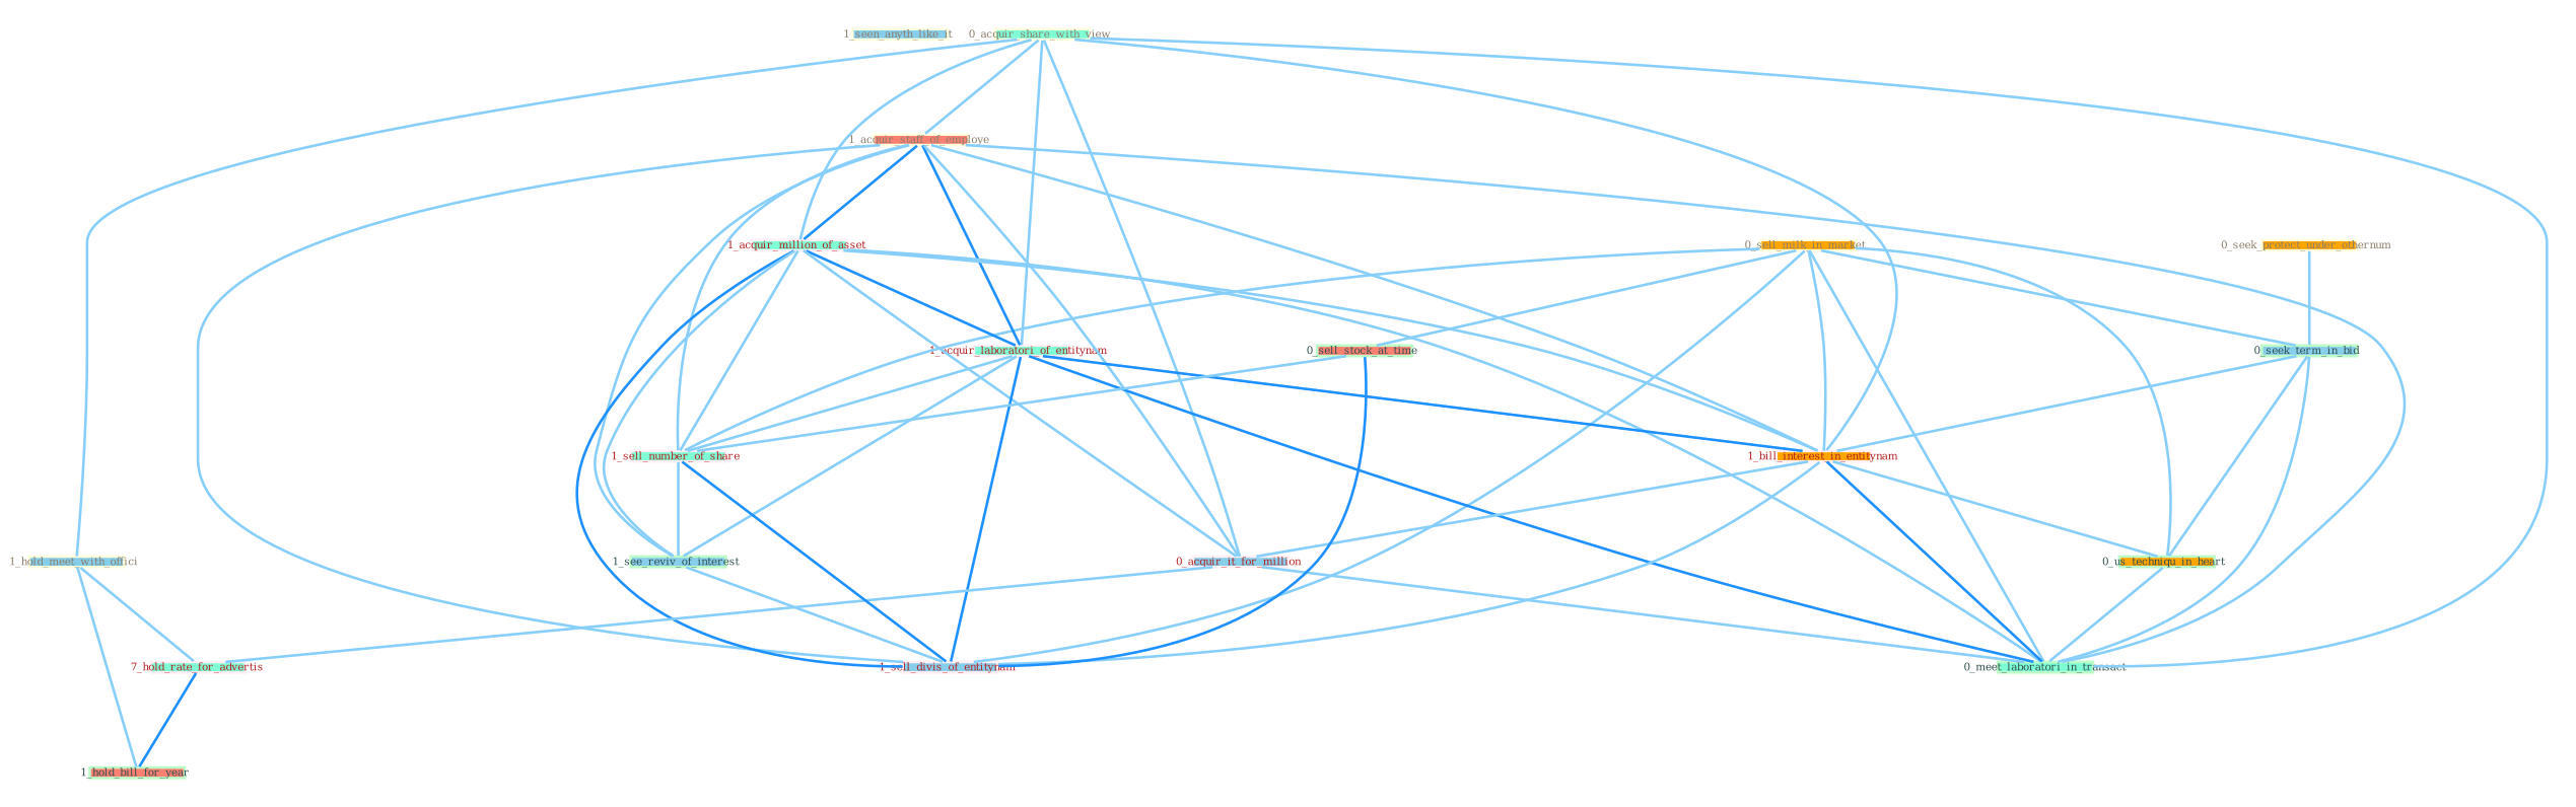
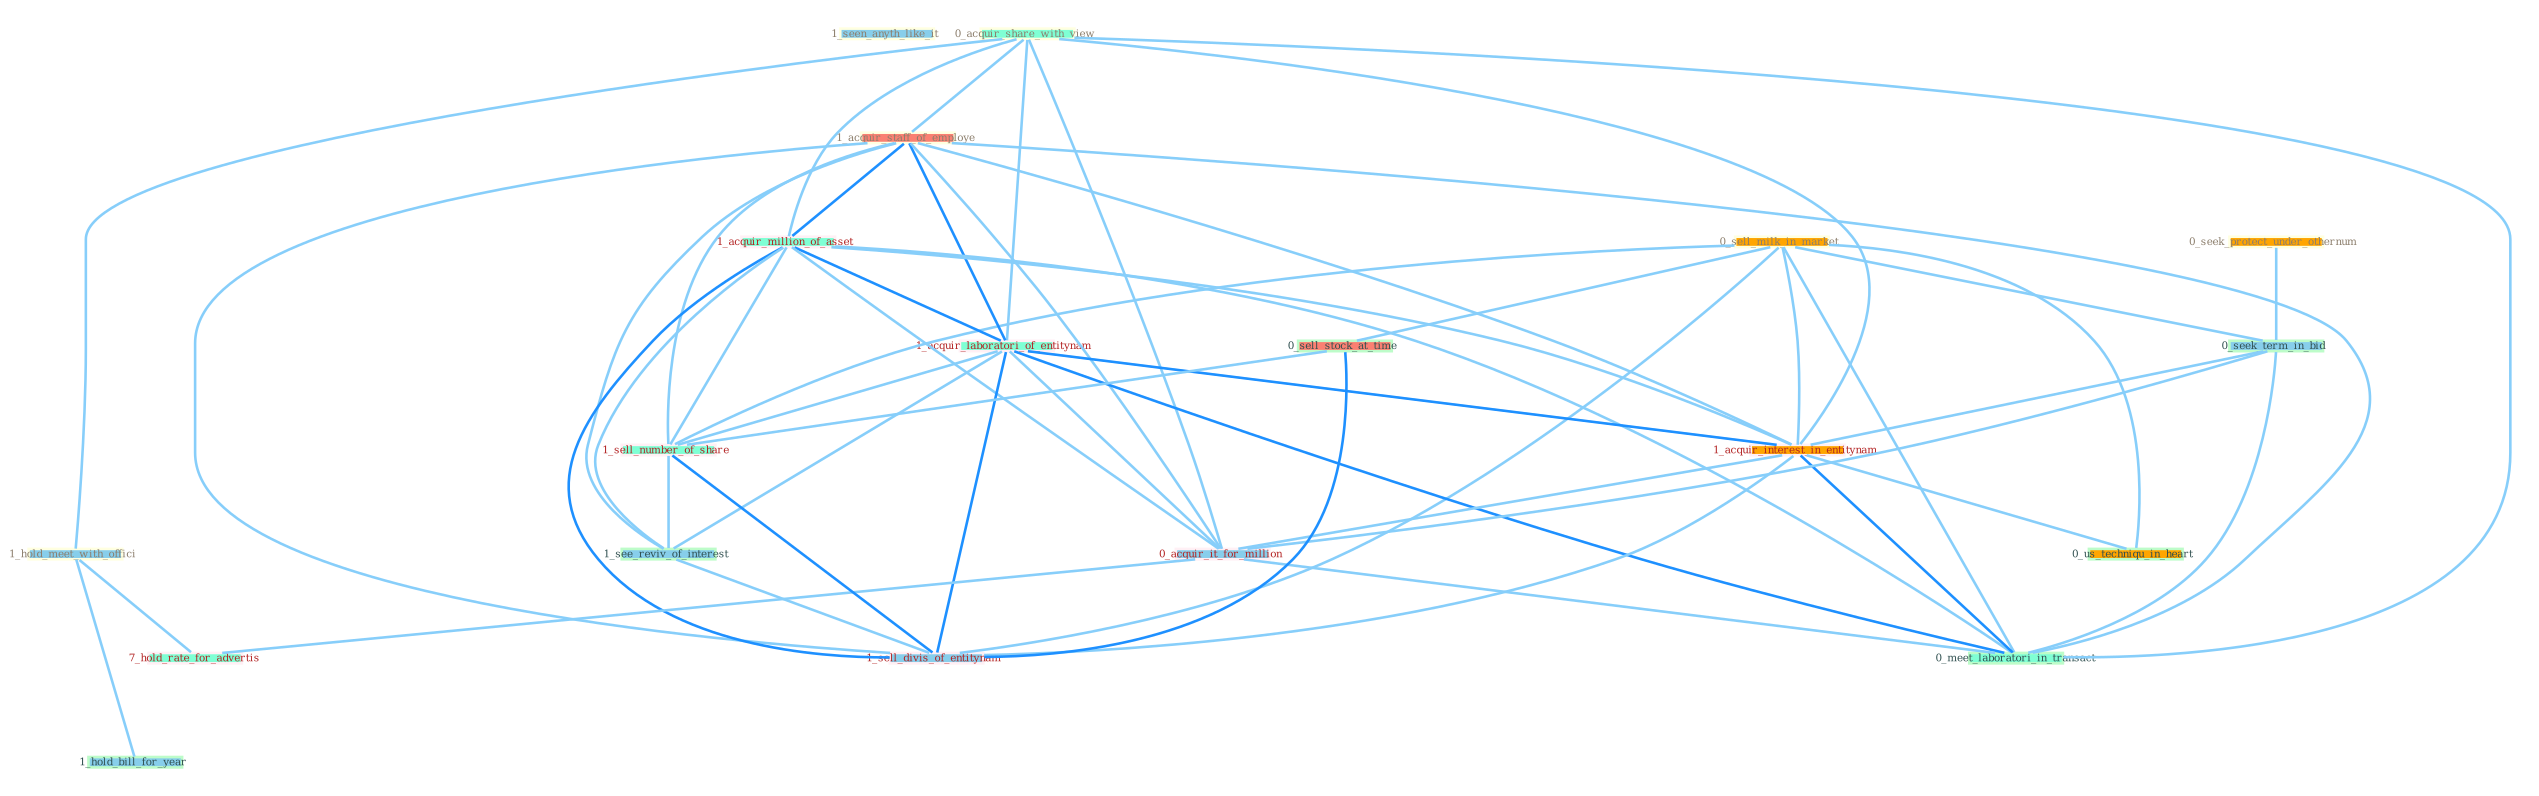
  graph {
    node [color="#fff0f5" fillcolor=skyblue fixedsize=true fontcolor="#b22222" fontsize=4 shape=polygon style=filled]
    edge [color="#87cefa" w=1]
    "1_seen_anyth_like_it " [color="#ffffe0" fontcolor="#8b7d6b" height=.06 width=.5]
    "0_acquir_share_with_view " [color="#ffffe0" fillcolor=aquamarine fontcolor="#8b7d6b" height=.06 width=.5]
    "0_sell_milk_in_market " [color="#ffffe0" fillcolor=orange fontcolor="#8b7d6b" height=.06 width=.5]
    "1_hold_meet_with_offici " [color="#ffffe0" fontcolor="#8b7d6b" height=.06 width=.5]
    "1_acquir_staff_of_employe " [color="#ffffe0" fillcolor=salmon fontcolor="#8b7d6b" height=.06 width=.5]
    "0_seek_protect_under_othernum " [color="#ffffe0" fillcolor=orange fontcolor="#8b7d6b" height=.06 width=.5]
    "1_acquir_million_of_asset " [fillcolor=aquamarine height=.06 width=.5]
    "1_acquir_laboratori_of_entitynam " [fillcolor=aquamarine height=.06 width=.5]
-   "1_acquir_interest_in_entitynam " [fillcolor=orange height=.06 width=.5 label="1_bill_interest_in_entitynam"]
+   "1_acquir_interest_in_entitynam " [fillcolor=orange height=.06 width=.5]
    "0_acquir_it_for_million " [height=.06 width=.5]
    n11 [fillcolor=aquamarine height=.06 label="7_hold_rate_for_advertis" width=.5]
    "1_sell_number_of_share " [fillcolor=aquamarine height=.06 width=.5]
    "1_sell_divis_of_entitynam " [height=.06 width=.5]
    n14 [color="#BDFCC9" fillcolor=aquamarine fontcolor="#2f4f4f" height=.06 label="0_meet_laboratori_in_transact" width=.5]
    "0_seek_term_in_bid " [color="#BDFCC9" fontcolor="#2f4f4f" height=.06 width=.5]
    "0_us_techniqu_in_heart " [color="#BDFCC9" fillcolor=orange fontcolor="#2f4f4f" height=.06 width=.5]
    "0_sell_stock_at_time " [color="#BDFCC9" fillcolor=salmon fontcolor="#2f4f4f" height=.06 width=.5]
-   "1_hold_bill_for_year " [color="#BDFCC9" fillcolor=salmon fontcolor="#2f4f4f" height=.06 width=.5]
+   "1_hold_bill_for_year " [color="#BDFCC9" fontcolor="#2f4f4f" height=.06 width=.5]
    "1_see_reviv_of_interest " [color="#BDFCC9" fontcolor="#2f4f4f" height=.06 width=.5]
    subgraph sub_1 {
      "1_seen_anyth_like_it "
      "0_acquir_share_with_view "
      "0_sell_milk_in_market "
      "1_hold_meet_with_offici "
      "1_acquir_staff_of_employe "
      "0_seek_protect_under_othernum "
    }
    subgraph sub_2 {
      "1_acquir_million_of_asset "
      "1_acquir_laboratori_of_entitynam "
      "1_acquir_interest_in_entitynam "
      "0_acquir_it_for_million "
      n11
      "1_sell_number_of_share "
      "1_sell_divis_of_entitynam "
    }
    "0_acquir_share_with_view " -- "1_hold_meet_with_offici "
    "0_acquir_share_with_view " -- "1_acquir_staff_of_employe "
    "0_acquir_share_with_view " -- "1_acquir_million_of_asset "
    "0_acquir_share_with_view " -- "1_acquir_laboratori_of_entitynam "
    "0_acquir_share_with_view " -- "1_acquir_interest_in_entitynam "
    "0_acquir_share_with_view " -- "0_acquir_it_for_million "
    "0_acquir_share_with_view " -- n14
    "0_sell_milk_in_market " -- "1_acquir_interest_in_entitynam "
    "0_sell_milk_in_market " -- "1_sell_number_of_share "
    "0_sell_milk_in_market " -- "1_sell_divis_of_entitynam "
    "0_sell_milk_in_market " -- n14
    "0_sell_milk_in_market " -- "0_seek_term_in_bid "
    "0_sell_milk_in_market " -- "0_us_techniqu_in_heart "
    "0_sell_milk_in_market " -- "0_sell_stock_at_time "
    "1_hold_meet_with_offici " -- n11
    "1_hold_meet_with_offici " -- "1_hold_bill_for_year "
    "1_acquir_staff_of_employe " -- "1_acquir_million_of_asset " [color="#1e90ff" w=2]
    "1_acquir_staff_of_employe " -- "1_acquir_laboratori_of_entitynam " [color="#1e90ff" w=2]
    "1_acquir_staff_of_employe " -- "1_acquir_interest_in_entitynam "
    "1_acquir_staff_of_employe " -- "0_acquir_it_for_million "
    "1_acquir_staff_of_employe " -- "1_sell_number_of_share "
    "1_acquir_staff_of_employe " -- "1_sell_divis_of_entitynam "
    "1_acquir_staff_of_employe " -- n14
    "1_acquir_staff_of_employe " -- "1_see_reviv_of_interest "
    "0_seek_protect_under_othernum " -- "0_seek_term_in_bid "
    "1_acquir_million_of_asset " -- "1_acquir_laboratori_of_entitynam " [color="#1e90ff" w=2]
    "1_acquir_million_of_asset " -- "1_acquir_interest_in_entitynam "
    "1_acquir_million_of_asset " -- "0_acquir_it_for_million "
    "1_acquir_million_of_asset " -- "1_sell_number_of_share "
    "1_acquir_million_of_asset " -- "1_sell_divis_of_entitynam " [color="#1e90ff"]
    "1_acquir_million_of_asset " -- n14
    "1_acquir_million_of_asset " -- "1_see_reviv_of_interest "
    "1_acquir_laboratori_of_entitynam " -- "1_acquir_interest_in_entitynam " [color="#1e90ff" w=2]
+   "1_acquir_laboratori_of_entitynam " -- "0_acquir_it_for_million "
    "1_acquir_laboratori_of_entitynam " -- "1_sell_number_of_share "
    "1_acquir_laboratori_of_entitynam " -- "1_sell_divis_of_entitynam " [color="#1e90ff" w=2]
    "1_acquir_laboratori_of_entitynam " -- n14 [color="#1e90ff" w=2]
    "1_acquir_laboratori_of_entitynam " -- "1_see_reviv_of_interest "
    "1_acquir_interest_in_entitynam " -- "0_acquir_it_for_million "
    "1_acquir_interest_in_entitynam " -- "1_sell_divis_of_entitynam "
    "1_acquir_interest_in_entitynam " -- n14 [color="#1e90ff" w=2]
    "1_acquir_interest_in_entitynam " -- "0_us_techniqu_in_heart "
    "0_acquir_it_for_million " -- n11
    "0_acquir_it_for_million " -- n14
-   n11 -- "1_hold_bill_for_year " [color="#1e90ff" w=2]
    "1_sell_number_of_share " -- "1_sell_divis_of_entitynam " [color="#1e90ff" w=2]
    "1_sell_number_of_share " -- "1_see_reviv_of_interest "
    "0_seek_term_in_bid " -- "1_acquir_interest_in_entitynam "
    "0_seek_term_in_bid " -- n14
-   "0_seek_term_in_bid " -- "0_us_techniqu_in_heart "
-   "0_us_techniqu_in_heart " -- n14
+   "0_seek_term_in_bid " -- "0_acquir_it_for_million "
    "0_sell_stock_at_time " -- "1_sell_number_of_share "
    "0_sell_stock_at_time " -- "1_sell_divis_of_entitynam " [color="#1e90ff"]
    "1_see_reviv_of_interest " -- "1_sell_divis_of_entitynam "
  }
